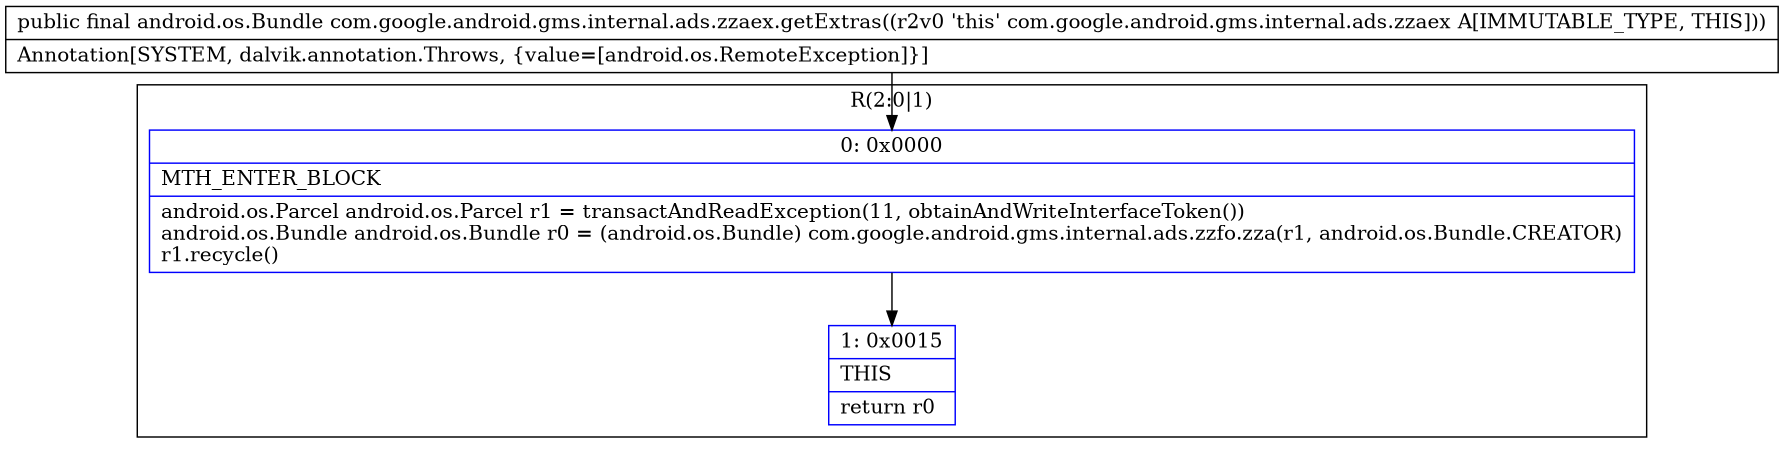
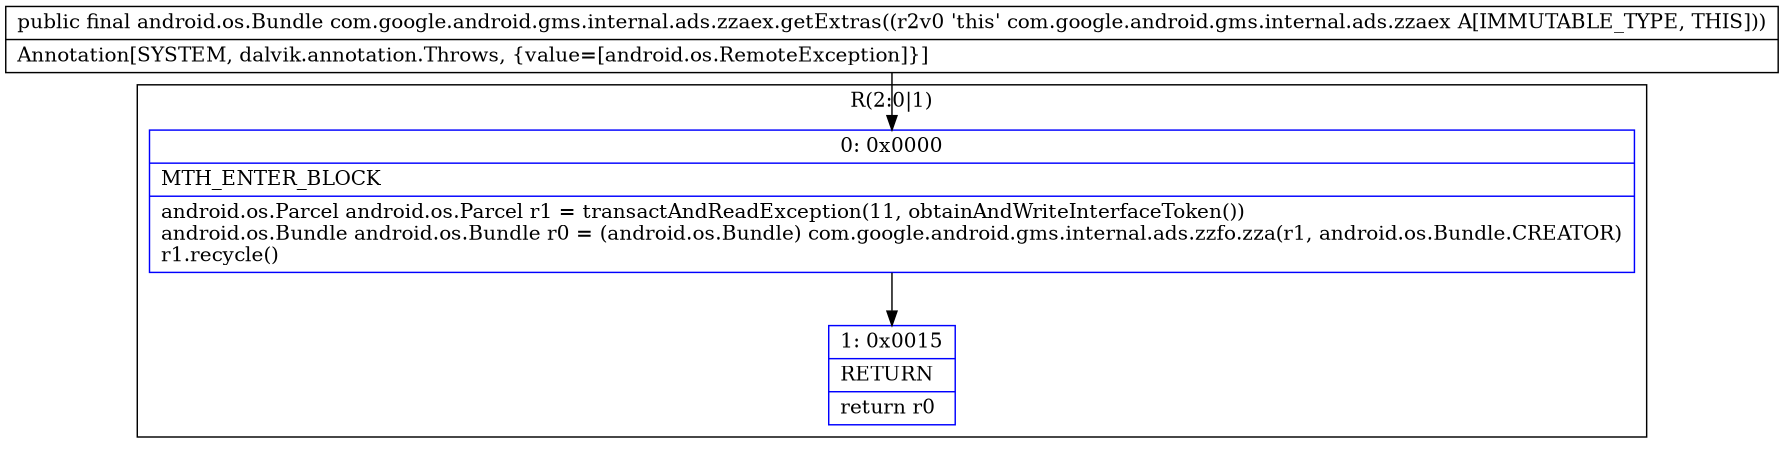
  digraph {
    node [color=blue shape=record]
    n1 [label="{0\:\ 0x0000|MTH_ENTER_BLOCK\l|android.os.Parcel android.os.Parcel r1 = transactAndReadException(11, obtainAndWriteInterfaceToken())\landroid.os.Bundle android.os.Bundle r0 = (android.os.Bundle) com.google.android.gms.internal.ads.zzfo.zza(r1, android.os.Bundle.CREATOR)\lr1.recycle()\l}"]
-   n2 [label="{1\:\ 0x0015|THIS\l|return r0\l}"]
+   n2 [label="{1\:\ 0x0015|RETURN\l|return r0\l}"]
    n3 [label="{public final android.os.Bundle com.google.android.gms.internal.ads.zzaex.getExtras((r2v0 'this' com.google.android.gms.internal.ads.zzaex A[IMMUTABLE_TYPE, THIS]))  | Annotation[SYSTEM, dalvik.annotation.Throws, \{value=[android.os.RemoteException]\}]\l}" color=""]
    subgraph cluster_1 {
      label="R(2:0|1)"
      n1
      n2
    }
    n1 -> n2
    n3 -> n1
  }
